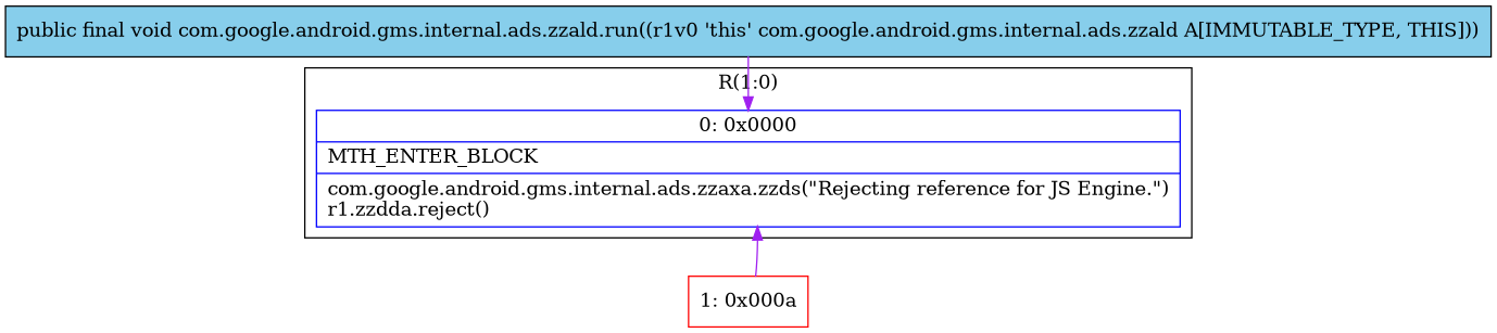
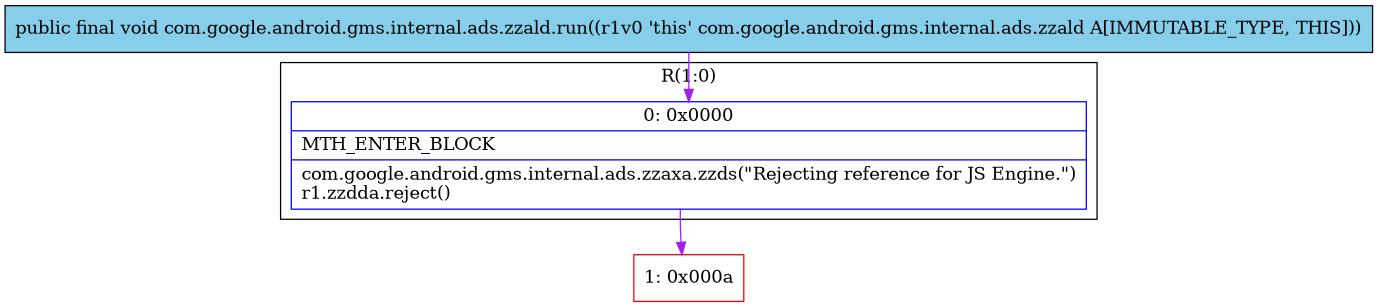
  digraph {
    node [shape=record style=filled fillcolor=white]
    edge [color=purple]
    n1 [color=blue label="{0\:\ 0x0000|MTH_ENTER_BLOCK\l|com.google.android.gms.internal.ads.zzaxa.zzds(\"Rejecting reference for JS Engine.\")\lr1.zzdda.reject()\l}"]
    n2 [color=red label="{1\:\ 0x000a}"]
    n3 [label="{public final void com.google.android.gms.internal.ads.zzald.run((r1v0 'this' com.google.android.gms.internal.ads.zzald A[IMMUTABLE_TYPE, THIS])) }" fillcolor=skyblue]
    subgraph cluster_1 {
      label="R(1:0)"
      n1
    }
-   n2 -> n1
+   n1 -> n2
    n3 -> n1
  }
